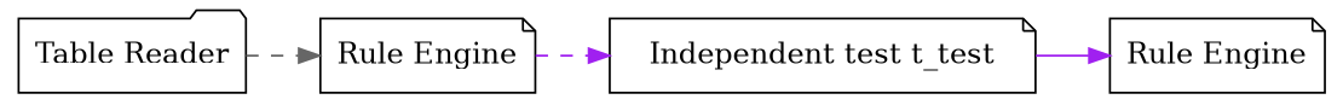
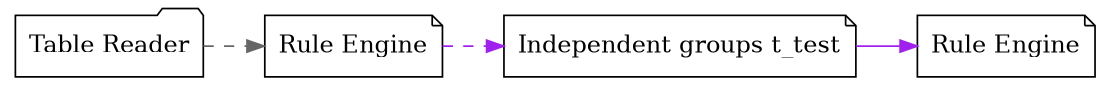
  digraph {
    rankdir=LR
    node [shape=note]
    edge [color=purple style=dashed]
-   n1 [label="Independent test t_test"]
+   n1 [label="Independent groups t_test"]
    n2 [label="Rule Engine"]
    n3 [label="Table Reader" shape=folder]
    n4 [label="Rule Engine"]
    n1 -> n2 [style=solid]
    n3 -> n4 [color=gray40]
    n4 -> n1
  }
